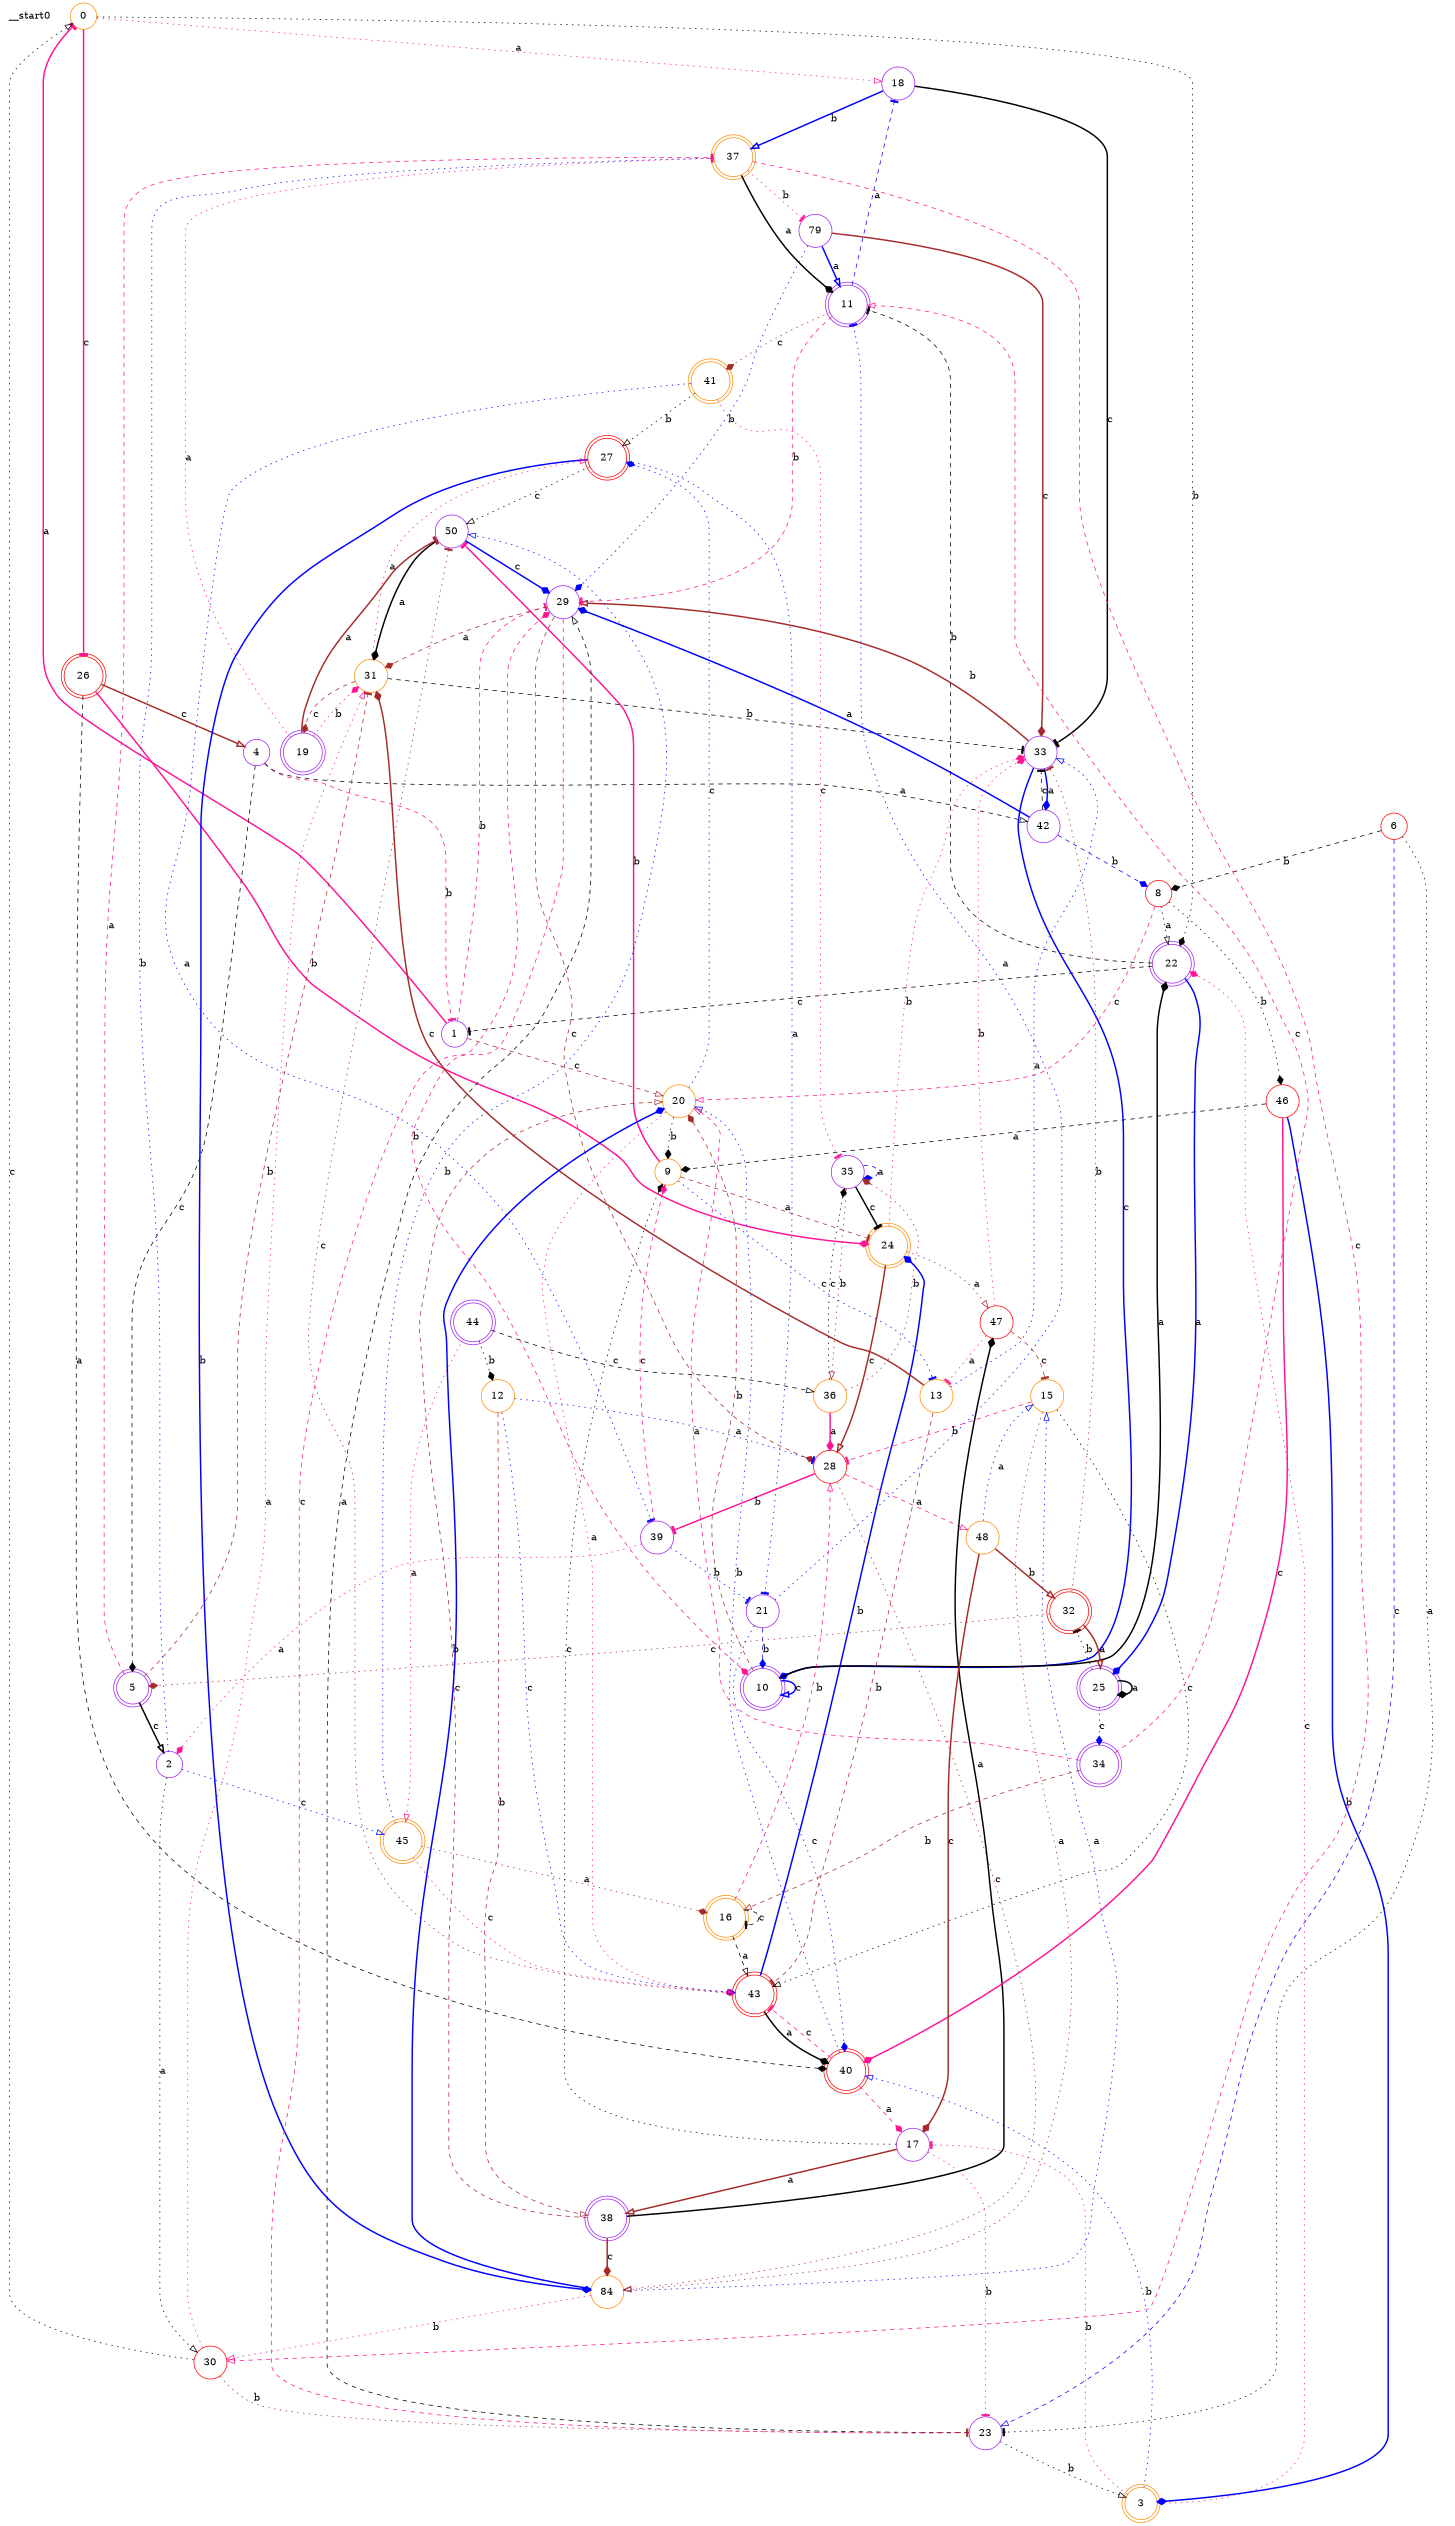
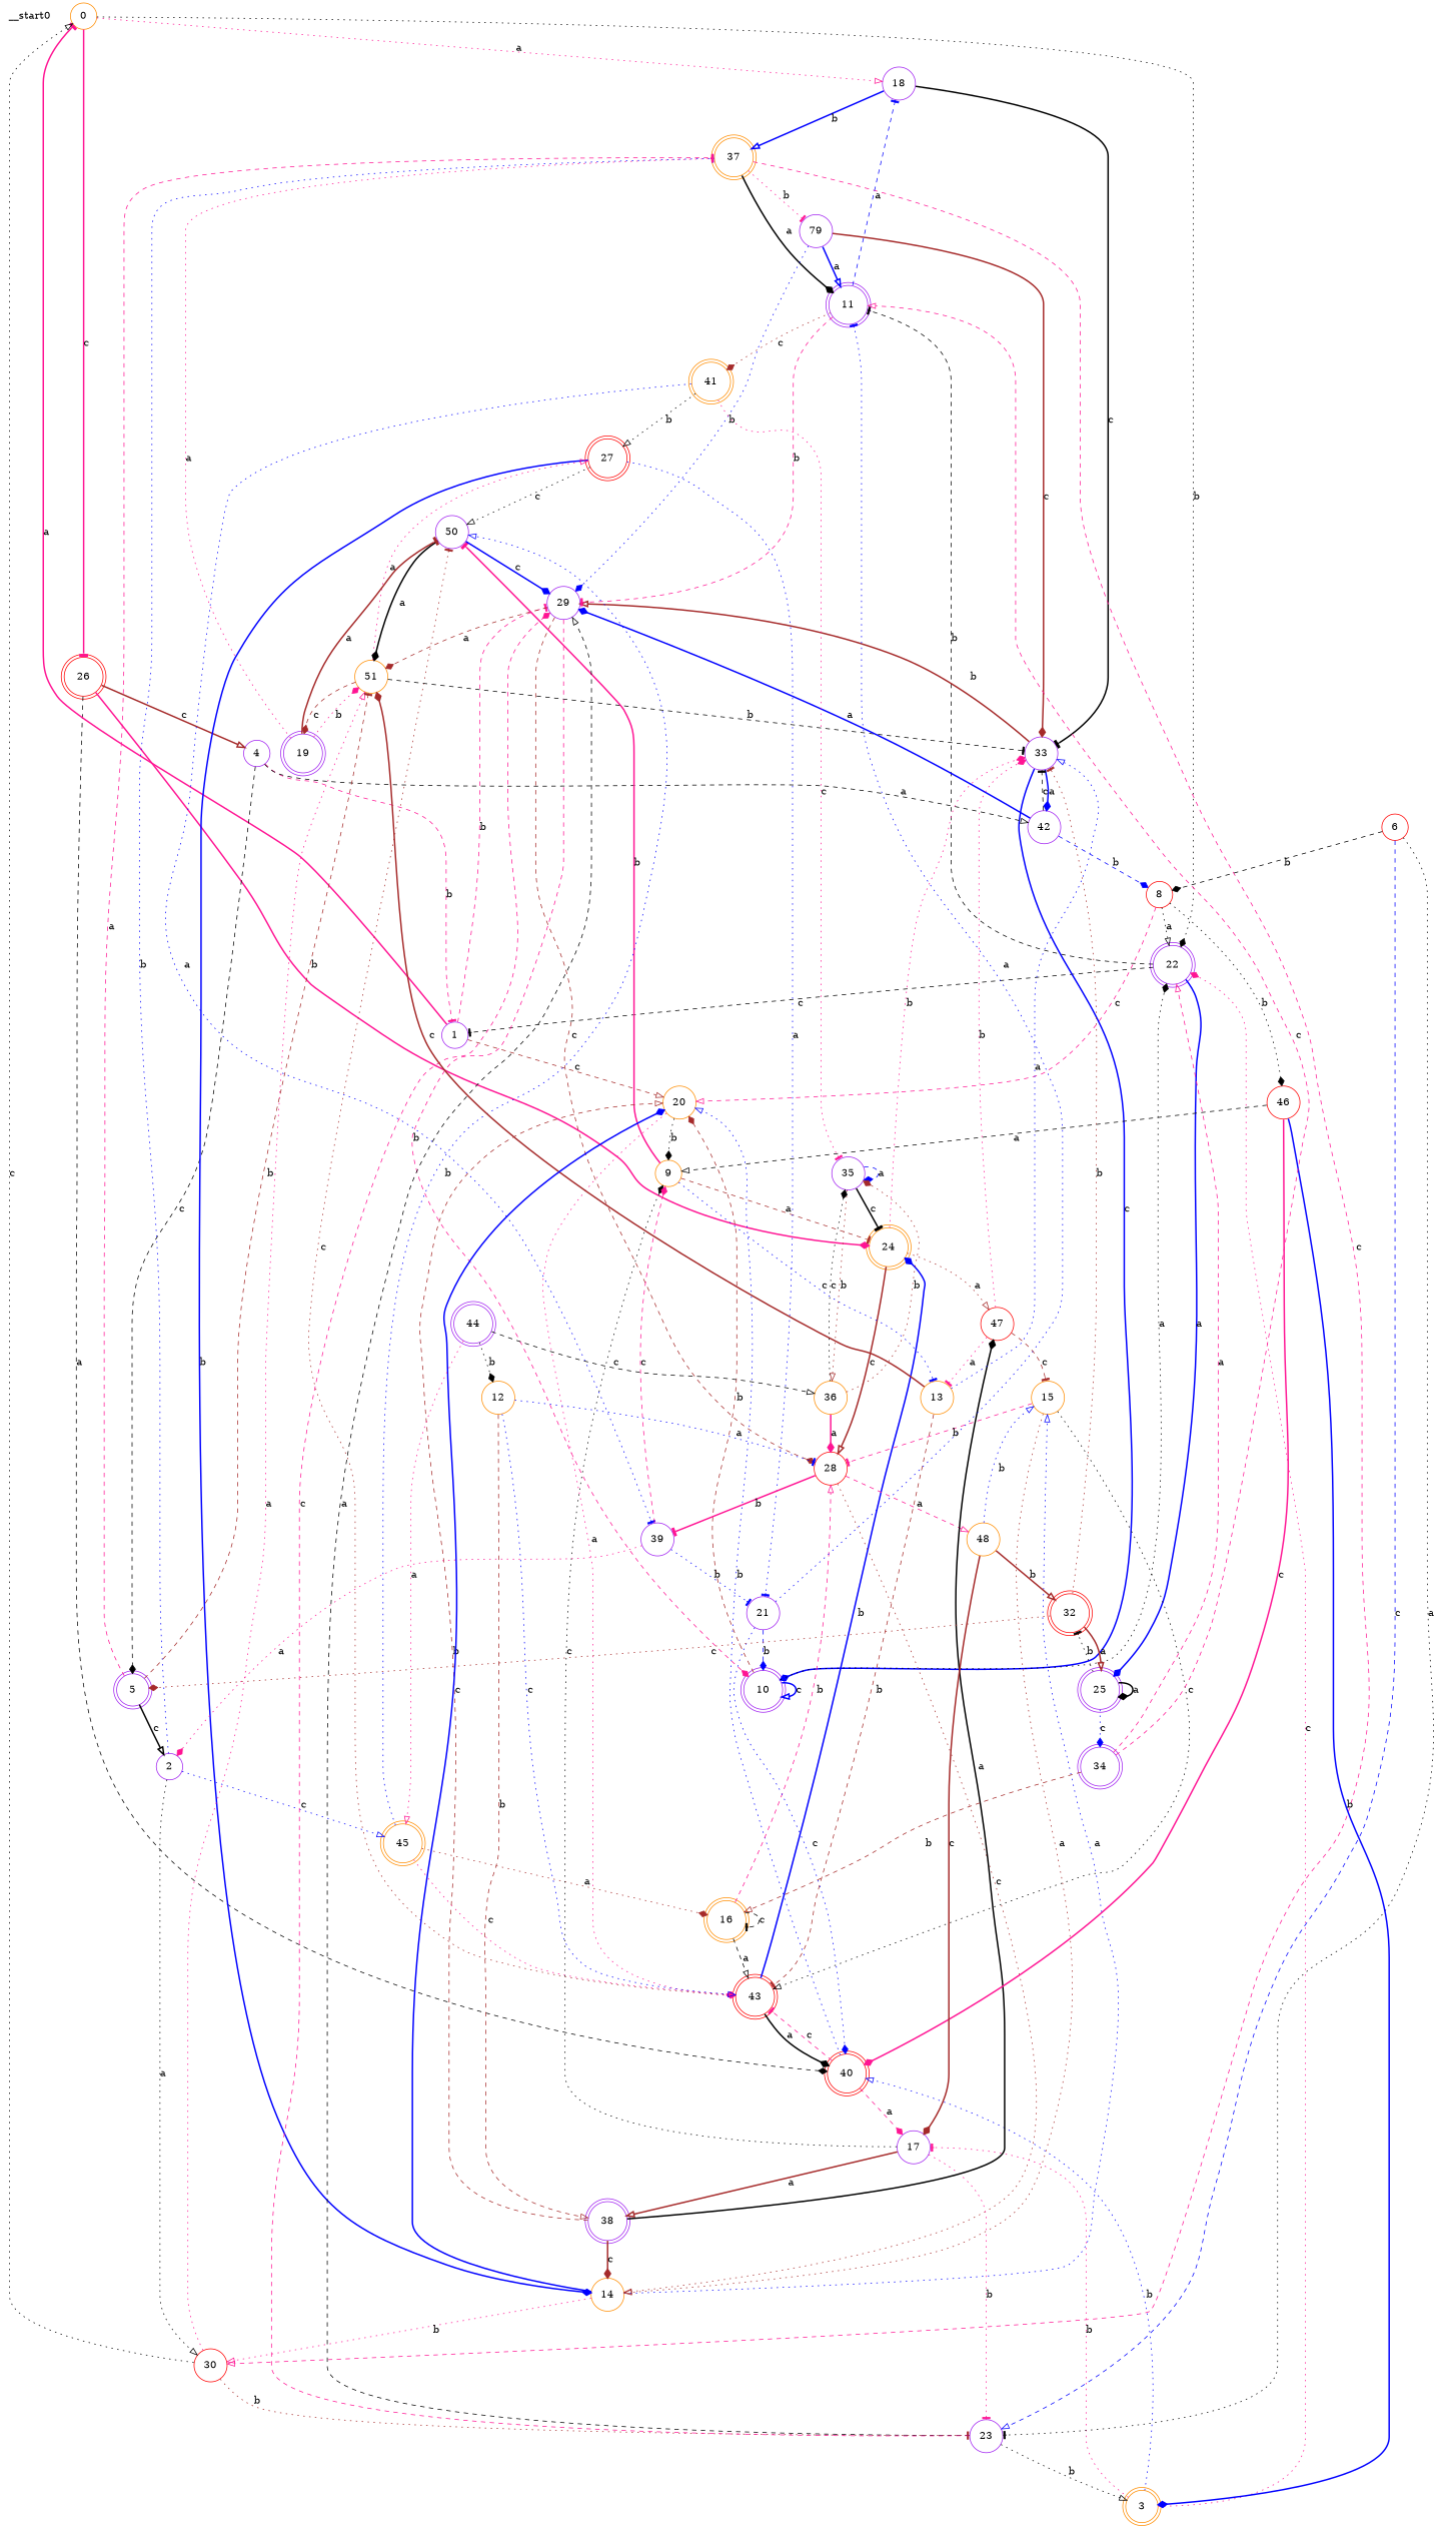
  digraph {
    rankdir=TB
    node [color=purple shape=circle fillcolor=white style=filled]
    edge [arrowhead=diamond color=deeppink style=dotted]
    __start0 [color=red shape=none fillcolor="" style=""]
    n2 [color=darkorange label=0]
    n3 [label=18]
    n4 [label=22 shape=doublecircle style="rounded,filled"]
    n5 [color=red label=26 shape=doublecircle style="rounded,filled"]
    n6 [color=darkorange label=37 shape=doublecircle style="rounded,filled"]
    n7 [label=33]
    n8 [label=1]
    n9 [label=11 shape=doublecircle style="rounded,filled"]
    n10 [label=25 shape=doublecircle style="rounded,filled"]
    n11 [label=4]
    n12 [color=darkorange label=24 shape=doublecircle style="rounded,filled"]
    n13 [color=red label=40 shape=doublecircle style="rounded,filled"]
    n14 [color=darkorange label=20]
    n15 [label=29]
    n16 [color=darkorange label=9]
    n17 [color=red label=43 shape=doublecircle style="rounded,filled"]
    n18 [color=red label=27 shape=doublecircle style="rounded,filled"]
-   n19 [color=darkorange label=31]
+   n19 [color=darkorange label=51]
    n20 [label=10 shape=doublecircle style="rounded,filled"]
    n21 [color=red label=28]
    n22 [label=2]
    n23 [color=red label=30]
    n24 [color=darkorange label=45 shape=doublecircle style="rounded,filled"]
    n25 [label=23]
    n26 [label=79]
    n27 [label=50]
    n28 [color=darkorange label=16 shape=doublecircle style="rounded,filled"]
    n29 [color=darkorange label=3 shape=doublecircle style="rounded,filled"]
    n30 [label=17]
    n31 [label=38 shape=doublecircle style="rounded,filled"]
    n32 [label=21]
    n33 [label=5 shape=doublecircle style="rounded,filled"]
    n34 [label=42]
    n35 [color=red label=8]
    n36 [label=19 shape=doublecircle style="rounded,filled"]
    n37 [color=red label=6]
    n38 [color=red label=46]
    n39 [color=darkorange label=13]
    n40 [color=red label=47]
    n41 [color=darkorange label=41 shape=doublecircle style="rounded,filled"]
    n42 [label=39]
    n43 [label=35]
    n44 [color=darkorange label=12]
-   n45 [color=darkorange label=84]
+   n45 [color=darkorange label=14]
    n46 [color=darkorange label=48]
    n47 [color=darkorange label=15]
    n48 [color=red label=32 shape=doublecircle style="rounded,filled"]
    n49 [label=34 shape=doublecircle style="rounded,filled"]
    n50 [color=darkorange label=36]
    n51 [label=44 shape=doublecircle style="rounded,filled"]
    n2 -> n3 [arrowhead=onormal label=a]
    n2 -> n4 [color=black label=b]
    n2 -> n5 [arrowhead=tee label=c style=bold]
    n3 -> n6 [arrowhead=onormal color=blue label=b style=bold]
    n3 -> n7 [arrowhead=tee color=black label=c style=bold]
    n4 -> n8 [arrowhead=tee color=black label=c style=dashed]
    n4 -> n9 [arrowhead=tee color=black label=b style=dashed]
    n4 -> n10 [color=blue label=a style=bold]
    n5 -> n11 [arrowhead=onormal color=brown label=c style=bold]
    n5 -> n12 [label=b style=bold]
    n5 -> n13 [color=black label=a style=dashed]
    n6 -> n9 [color=black label=a style=bold]
    n6 -> n23 [arrowhead=onormal label=c style=dashed]
    n6 -> n26 [arrowhead=tee label=b]
    n7 -> n15 [arrowhead=onormal color=brown label=b style=bold]
    n7 -> n20 [color=blue label=c style=bold]
    n7 -> n34 [color=blue label=a style=bold]
    n8 -> n2 [arrowhead=tee label=a style=bold]
    n8 -> n14 [arrowhead=onormal color=brown label=c style=dashed]
    n8 -> n15 [arrowhead=tee label=b style=dashed]
    n9 -> n3 [arrowhead=tee color=blue label=a style=dashed]
    n9 -> n15 [arrowhead=tee label=b style=dashed]
    n9 -> n41 [color=brown label=c]
    n10 -> n10 [color=black label=a style=bold]
    n10 -> n48 [arrowhead=tee color=black label=b]
    n10 -> n49 [color=blue label=c]
    n11 -> n8 [arrowhead=tee label=b style=dashed]
    n11 -> n33 [color=black label=c style=dashed]
    n11 -> n34 [arrowhead=onormal color=black label=a style=dashed]
    n12 -> n7 [label=b]
    n12 -> n21 [arrowhead=onormal color=brown label=c style=bold]
    n12 -> n40 [arrowhead=onormal color=brown label=a]
    n13 -> n14 [arrowhead=onormal color=blue label=b]
    n13 -> n17 [arrowhead=tee label=c style=dashed]
    n13 -> n30 [label=a style=dashed]
    n14 -> n16 [color=black label=b]
    n14 -> n17 [label=a]
-   n14 -> n18 [color=blue label=c]
    n15 -> n19 [color=brown label=a style=dashed]
    n15 -> n20 [label=b style=dashed]
    n15 -> n21 [color=brown label=c style=dashed]
    n16 -> n12 [arrowhead=tee color=brown label=a style=dashed]
    n16 -> n27 [arrowhead=tee label=b style=bold]
    n16 -> n39 [arrowhead=tee color=blue label=c]
    n17 -> n12 [color=blue label=b style=bold]
    n17 -> n13 [color=black label=a style=bold]
    n17 -> n27 [arrowhead=tee color=brown label=c]
    n18 -> n27 [arrowhead=onormal color=black label=c]
    n18 -> n32 [arrowhead=tee color=blue label=a]
    n18 -> n45 [color=blue label=b style=bold]
    n19 -> n7 [arrowhead=tee color=black label=b style=dashed]
    n19 -> n18 [arrowhead=onormal label=a]
    n19 -> n36 [color=brown label=c style=dashed]
-   n20 -> n4 [color=black label=a style=bold]
+   n20 -> n4 [color=black label=a]
    n20 -> n14 [color=brown label=b style=dashed]
    n20 -> n20 [arrowhead=onormal color=blue label=c style=bold]
    n21 -> n42 [arrowhead=tee label=b style=bold]
    n21 -> n45 [arrowhead=onormal color=brown label=c]
    n21 -> n46 [arrowhead=onormal label=a style=dashed]
    n22 -> n6 [arrowhead=tee color=blue label=b]
    n22 -> n23 [arrowhead=onormal color=black label=a]
    n22 -> n24 [arrowhead=onormal color=blue label=c]
    n23 -> n2 [arrowhead=onormal color=black label=c]
    n23 -> n19 [arrowhead=onormal label=a]
    n23 -> n25 [arrowhead=tee color=brown label=b]
    n24 -> n17 [label=c]
    n24 -> n27 [arrowhead=onormal color=blue label=b]
    n24 -> n28 [color=brown label=a]
    n25 -> n15 [arrowhead=onormal color=black label=a style=dashed]
    n25 -> n15 [label=c style=dashed]
    n25 -> n29 [arrowhead=onormal color=black label=b]
    n26 -> n7 [color=brown label=c style=bold]
    n26 -> n9 [arrowhead=onormal color=blue label=a style=bold]
    n26 -> n15 [color=blue label=b]
    n27 -> n15 [color=blue label=c style=bold]
    n27 -> n19 [color=black label=a style=bold]
    n28 -> n17 [arrowhead=onormal color=black label=a style=dashed]
    n28 -> n21 [arrowhead=onormal label=b style=dashed]
    n28 -> n28 [arrowhead=tee color=black label=c style=dashed]
    n29 -> n4 [label=c]
    n29 -> n13 [arrowhead=onormal color=blue label=b]
    n29 -> n30 [arrowhead=tee label=b]
    n30 -> n16 [color=black label=c]
    n30 -> n25 [arrowhead=tee label=b]
    n30 -> n31 [arrowhead=onormal color=brown label=a style=bold]
    n31 -> n14 [arrowhead=onormal color=brown label=b style=dashed]
    n31 -> n40 [color=black label=a style=bold]
    n31 -> n45 [color=brown label=c style=bold]
    n32 -> n9 [arrowhead=tee color=blue label=a]
    n32 -> n13 [color=blue label=c]
    n32 -> n20 [color=blue label=b style=dashed]
    n33 -> n6 [arrowhead=tee label=a style=dashed]
    n33 -> n19 [arrowhead=tee color=brown label=b style=dashed]
    n33 -> n22 [arrowhead=onormal color=black label=c style=bold]
    n34 -> n7 [arrowhead=tee color=black label=c style=dashed]
    n34 -> n15 [color=blue label=a style=bold]
    n34 -> n35 [color=blue label=b style=dashed]
    n35 -> n4 [arrowhead=onormal color=black label=a]
    n35 -> n14 [arrowhead=onormal label=c style=dashed]
    n35 -> n38 [color=black label=b]
    n36 -> n6 [arrowhead=tee label=a]
    n36 -> n19 [label=b]
    n36 -> n27 [arrowhead=tee color=brown label=a style=bold]
    n37 -> n25 [arrowhead=tee color=black label=a]
    n37 -> n25 [arrowhead=onormal color=blue label=c style=dashed]
    n37 -> n35 [color=black label=b style=dashed]
    n38 -> n13 [label=c style=bold]
-   n38 -> n16 [color=black label=a style=dashed]
+   n38 -> n16 [arrowhead=onormal color=black label=a style=dashed]
    n38 -> n29 [color=blue label=b style=bold]
    n39 -> n7 [arrowhead=onormal color=blue label=a]
    n39 -> n17 [arrowhead=tee color=brown label=b style=dashed]
    n39 -> n19 [color=brown label=c style=bold]
    n40 -> n7 [label=b]
    n40 -> n39 [arrowhead=tee label=a]
    n40 -> n47 [arrowhead=tee color=brown label=c style=dashed]
    n41 -> n18 [arrowhead=onormal color=black label=b]
    n41 -> n42 [arrowhead=tee color=blue label=a]
    n41 -> n43 [arrowhead=tee label=c]
    n42 -> n16 [label=c style=dashed]
    n42 -> n22 [label=a]
    n42 -> n32 [arrowhead=tee color=blue label=b]
    n43 -> n12 [arrowhead=tee color=black label=c style=bold]
    n43 -> n43 [color=blue label=a style=dashed]
    n43 -> n50 [arrowhead=onormal color=brown label=b]
    n44 -> n17 [arrowhead=onormal color=blue label=c]
    n44 -> n21 [arrowhead=tee color=blue label=a]
    n44 -> n31 [arrowhead=onormal color=brown label=b style=dashed]
    n45 -> n14 [color=blue label=c style=bold]
    n45 -> n23 [arrowhead=onormal label=b]
    n45 -> n47 [arrowhead=onormal color=blue label=a]
    n46 -> n30 [color=brown label=c style=bold]
-   n46 -> n47 [arrowhead=onormal color=blue label=a]
+   n46 -> n47 [arrowhead=onormal color=blue label=b]
    n46 -> n48 [arrowhead=onormal color=brown label=b style=bold]
    n47 -> n17 [arrowhead=onormal color=black label=c]
    n47 -> n21 [arrowhead=tee label=b style=dashed]
    n47 -> n45 [arrowhead=onormal color=brown label=a]
    n48 -> n7 [arrowhead=tee color=brown label=b]
    n48 -> n10 [arrowhead=onormal color=brown label=a style=bold]
    n48 -> n33 [color=brown label=c]
    n49 -> n9 [arrowhead=onormal label=c style=dashed]
-   n49 -> n14 [arrowhead=onormal label=a style=dashed]
+   n49 -> n4 [arrowhead=onormal label=a style=dashed]
    n49 -> n28 [arrowhead=onormal color=brown label=b style=dashed]
    n50 -> n21 [label=a style=bold]
    n50 -> n43 [color=brown label=b]
    n50 -> n43 [color=black label=c]
    n51 -> n24 [arrowhead=onormal label=a]
    n51 -> n44 [color=black label=b]
    n51 -> n50 [arrowhead=onormal color=black label=c style=dashed]
  }
